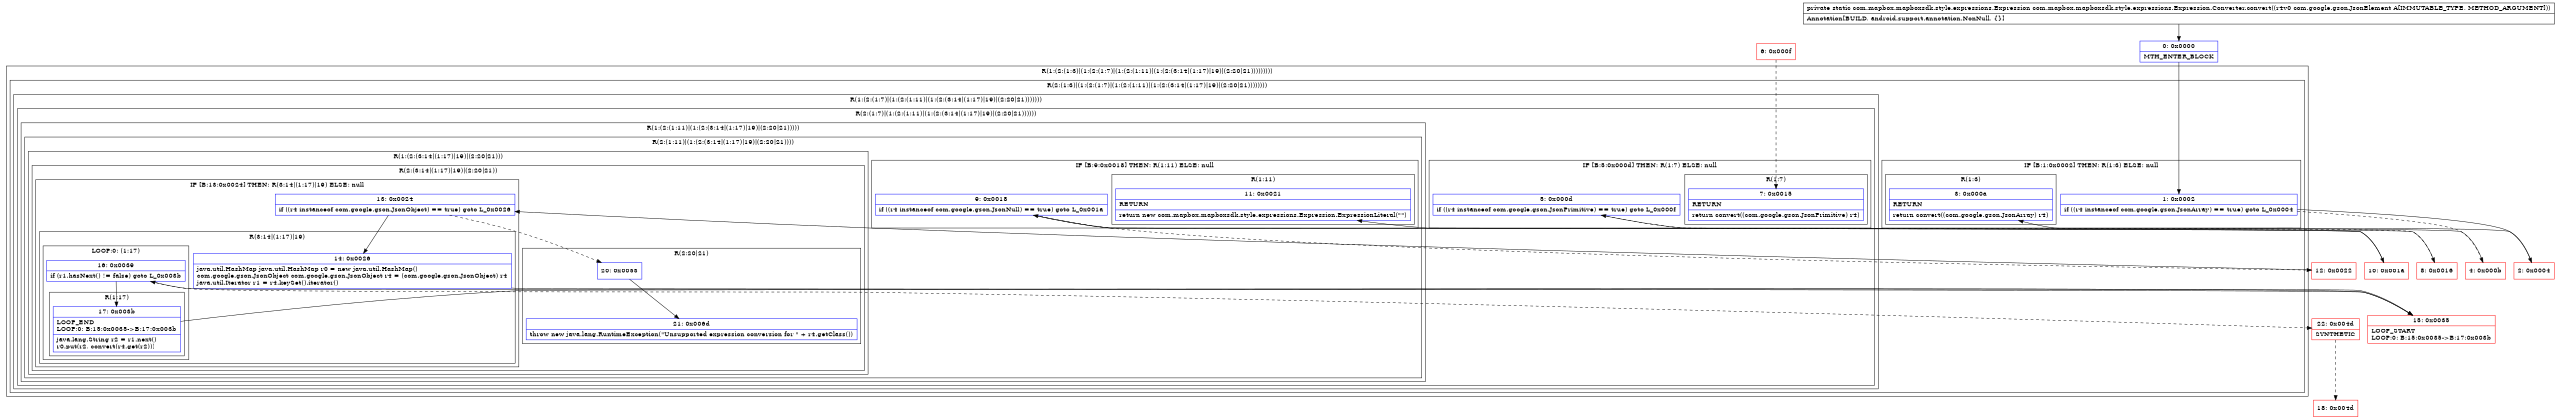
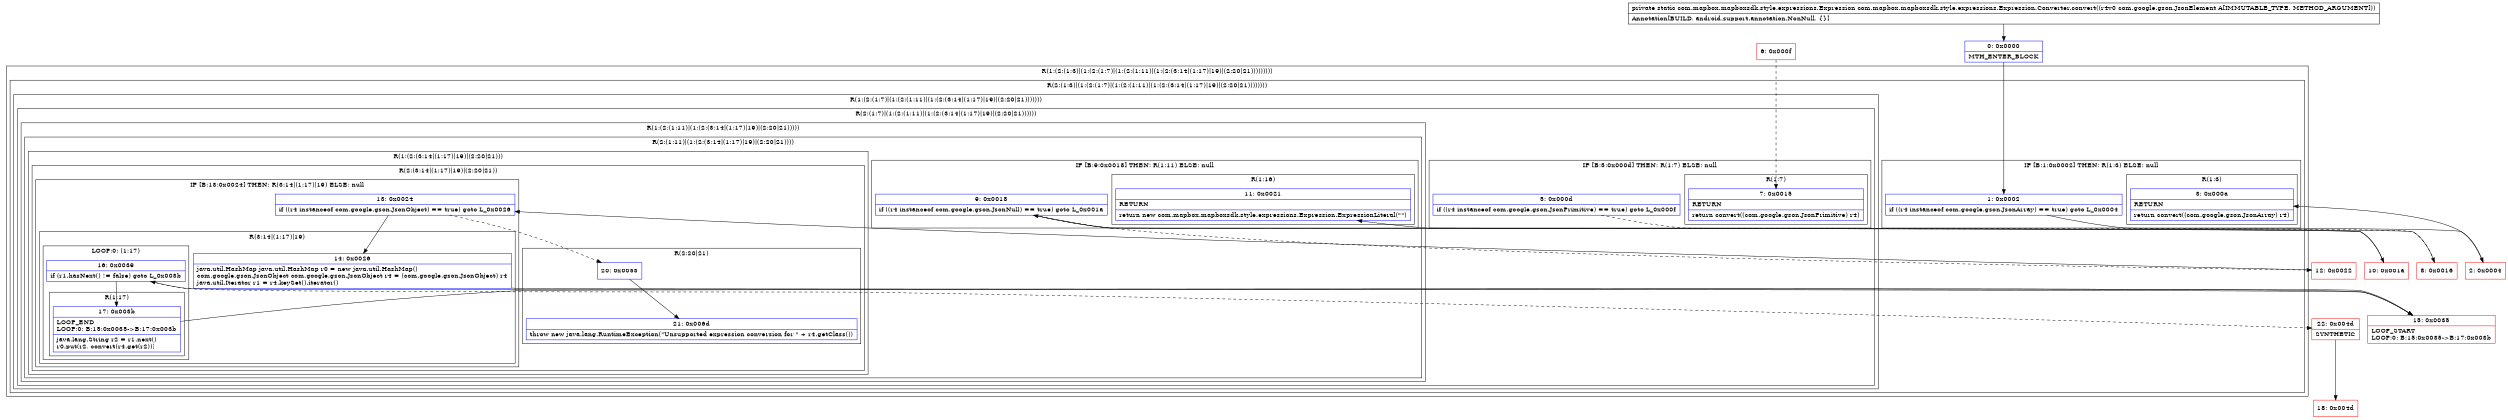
  digraph {
    node [color=blue shape=record]
    n1 [label="{3\:\ 0x000a|RETURN\l|return convert((com.google.gson.JsonArray) r4)\l}"]
    n2 [label="{1\:\ 0x0002|if ((r4 instanceof com.google.gson.JsonArray) == true) goto L_0x0004\l}"]
    n3 [label="{7\:\ 0x0015|RETURN\l|return convert((com.google.gson.JsonPrimitive) r4)\l}"]
    n4 [label="{5\:\ 0x000d|if ((r4 instanceof com.google.gson.JsonPrimitive) == true) goto L_0x000f\l}"]
    n5 [label="{11\:\ 0x0021|RETURN\l|return new com.mapbox.mapboxsdk.style.expressions.Expression.ExpressionLiteral(\"\")\l}"]
    n6 [label="{9\:\ 0x0018|if ((r4 instanceof com.google.gson.JsonNull) == true) goto L_0x001a\l}"]
    n7 [label="{17\:\ 0x003b|LOOP_END\lLOOP:0: B:15:0x0035\-\>B:17:0x003b\l|java.lang.String r2 = r1.next()\lr0.put(r2, convert(r4.get(r2)))\l}"]
    n8 [label="{16\:\ 0x0039|if (r1.hasNext() != false) goto L_0x003b\l}"]
    n9 [label="{14\:\ 0x0026|java.util.HashMap java.util.HashMap r0 = new java.util.HashMap()\lcom.google.gson.JsonObject com.google.gson.JsonObject r4 = (com.google.gson.JsonObject) r4\ljava.util.Iterator r1 = r4.keySet().iterator()\l}"]
    n10 [label="{13\:\ 0x0024|if ((r4 instanceof com.google.gson.JsonObject) == true) goto L_0x0026\l}"]
    n11 [label="{20\:\ 0x0053}"]
    n12 [label="{21\:\ 0x006d|throw new java.lang.RuntimeException(\"Unsupported expression conversion for \" + r4.getClass())\l}"]
    n13 [color=red label="{2\:\ 0x0004}"]
-   n14 [color=red label="{4\:\ 0x000b}"]
    n15 [color=red label="{8\:\ 0x0016}"]
    n16 [color=red label="{10\:\ 0x001a}"]
    n17 [color=red label="{12\:\ 0x0022}"]
    n18 [color=red label="{15\:\ 0x0035|LOOP_START\lLOOP:0: B:15:0x0035\-\>B:17:0x003b\l}"]
    n19 [color=red label="{22\:\ 0x004d|SYNTHETIC\l}"]
    n20 [color=red label="{6\:\ 0x000f}"]
    n21 [color=red label="{18\:\ 0x004d}"]
    n22 [label="{0\:\ 0x0000|MTH_ENTER_BLOCK\l}"]
    n23 [label="{private static com.mapbox.mapboxsdk.style.expressions.Expression com.mapbox.mapboxsdk.style.expressions.Expression.Converter.convert((r4v0 com.google.gson.JsonElement A[IMMUTABLE_TYPE, METHOD_ARGUMENT]))  | Annotation[BUILD, android.support.annotation.NonNull, \{\}]\l}" color=""]
    subgraph cluster_1 {
      label="R(1:(2:(1:3)|(1:(2:(1:7)|(1:(2:(1:11)|(1:(2:(3:14|(1:17)|19)|(2:20|21)))))))))"
      subgraph cluster_2 {
        label="R(2:(1:3)|(1:(2:(1:7)|(1:(2:(1:11)|(1:(2:(3:14|(1:17)|19)|(2:20|21))))))))"
        subgraph cluster_3 {
          label="IF [B:1:0x0002] THEN: R(1:3) ELSE: null"
          n2
          subgraph cluster_4 {
            label="R(1:3)"
            n1
          }
        }
        subgraph cluster_5 {
          label="R(1:(2:(1:7)|(1:(2:(1:11)|(1:(2:(3:14|(1:17)|19)|(2:20|21)))))))"
          subgraph cluster_6 {
            label="R(2:(1:7)|(1:(2:(1:11)|(1:(2:(3:14|(1:17)|19)|(2:20|21))))))"
            subgraph cluster_7 {
              label="IF [B:5:0x000d] THEN: R(1:7) ELSE: null"
              n4
              subgraph cluster_8 {
                label="R(1:7)"
                n3
              }
            }
            subgraph cluster_9 {
              label="R(1:(2:(1:11)|(1:(2:(3:14|(1:17)|19)|(2:20|21)))))"
              subgraph cluster_10 {
                label="R(2:(1:11)|(1:(2:(3:14|(1:17)|19)|(2:20|21))))"
                subgraph cluster_11 {
                  label="IF [B:9:0x0018] THEN: R(1:11) ELSE: null"
                  n6
                  subgraph cluster_12 {
-                   label="R(1:11)"
+                   label="R(1:16)"
                    n5
                  }
                }
                subgraph cluster_13 {
                  label="R(1:(2:(3:14|(1:17)|19)|(2:20|21)))"
                  subgraph cluster_14 {
                    label="R(2:(3:14|(1:17)|19)|(2:20|21))"
                    subgraph cluster_15 {
                      label="IF [B:13:0x0024] THEN: R(3:14|(1:17)|19) ELSE: null"
                      n10
                      subgraph cluster_16 {
                        label="R(3:14|(1:17)|19)"
                        n9
                        subgraph cluster_17 {
                          label="LOOP:0: (1:17)"
                          n8
                          subgraph cluster_18 {
                            label="R(1:17)"
                            n7
                          }
                        }
                      }
                    }
                    subgraph cluster_19 {
                      label="R(2:20|21)"
                      n11
                      n12
                    }
                  }
                }
              }
            }
          }
        }
      }
    }
    n2 -> n13
-   n2 -> n14 [style=dashed]
    n4 -> n15 [style=dashed]
    n6 -> n16
    n6 -> n17 [style=dashed]
    n7 -> n18
    n8 -> n7
    n8 -> n19 [style=dashed]
    n9 -> n18
    n10 -> n9
    n10 -> n11 [style=dashed]
    n11 -> n12
    n13 -> n1
-   n14 -> n4
    n15 -> n6
    n16 -> n5
    n17 -> n10
    n18 -> n8
-   n19 -> n21 [style=dashed]
+   n19 -> n21
    n20 -> n3 [style=dashed]
    n22 -> n2
    n23 -> n22
  }
